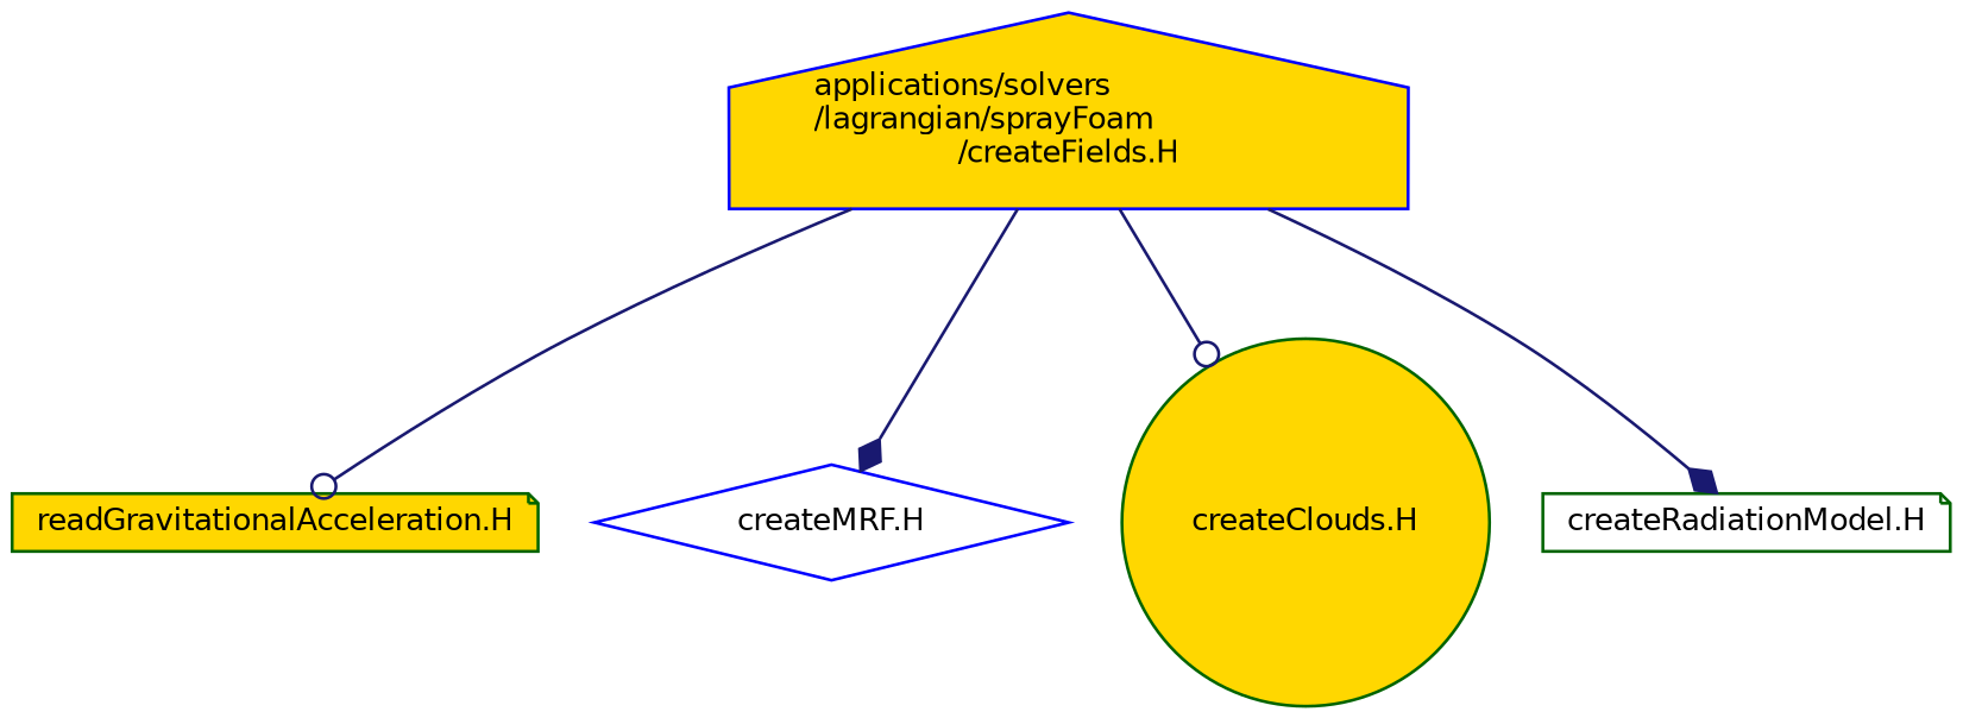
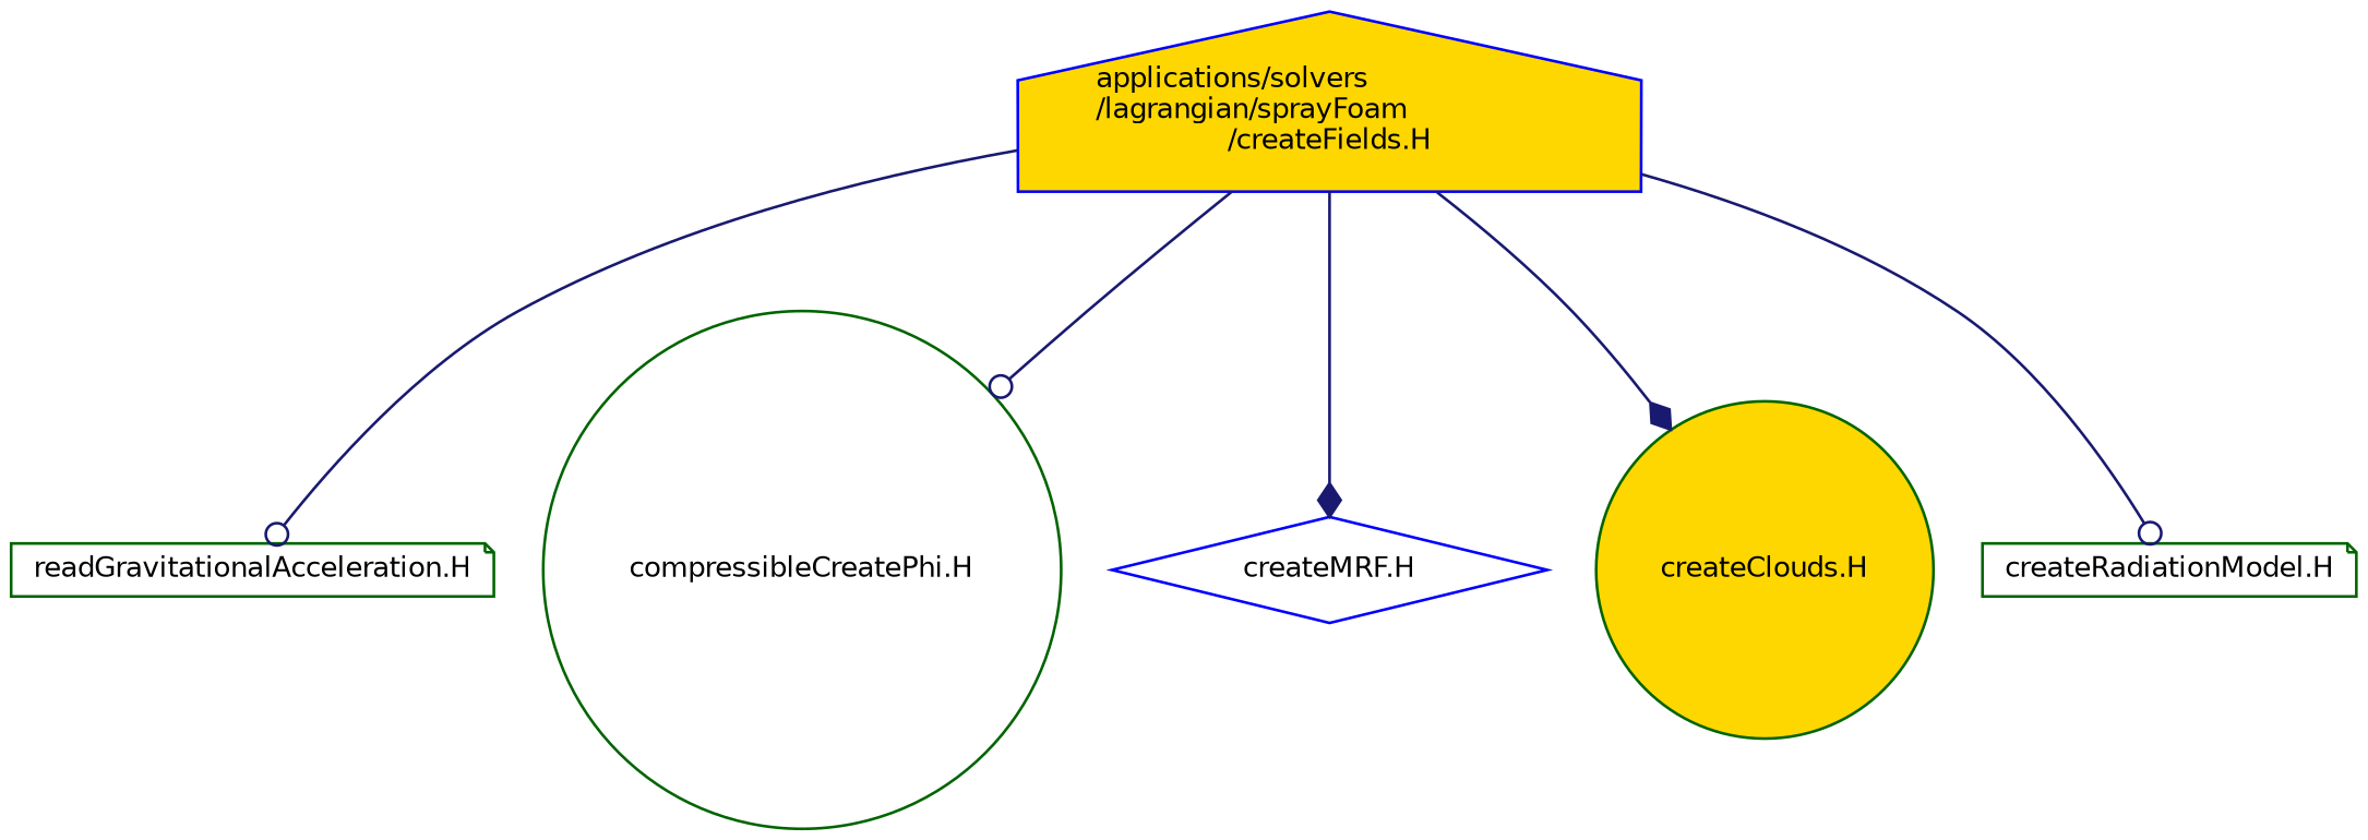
  digraph {
    node [color=darkgreen fillcolor=gold fontname=Helvetica fontsize=10 shape=note style=filled]
    edge [arrowhead=diamond color=midnightblue fontname=Helvetica fontsize=10 labelfontname=Helvetica labelfontsize=10 style=solid]
    n1 [color=blue fontcolor=black height=0.2 label="applications/solvers\l/lagrangian/sprayFoam\l/createFields.H" shape=house width=0.4]
-   n2 [height=0.2 label="readGravitationalAcceleration.H" width=0.4]
+   n2 [fillcolor=white height=0.2 label="readGravitationalAcceleration.H" width=0.4]
+   n3 [fillcolor=white height=0.2 label="compressibleCreatePhi.H" shape=circle width=0.4]
    n4 [color=blue fillcolor=white height=0.2 label="createMRF.H" shape=diamond width=0.4]
    n5 [height=0.2 label="createClouds.H" shape=circle width=0.4]
    n6 [fillcolor=white height=0.2 label="createRadiationModel.H" width=0.4]
    n1 -> n2 [arrowhead=odot]
+   n1 -> n3 [arrowhead=odot]
    n1 -> n4
-   n1 -> n5 [arrowhead=odot]
-   n1 -> n6
+   n1 -> n5
+   n1 -> n6 [arrowhead=odot]
  }
